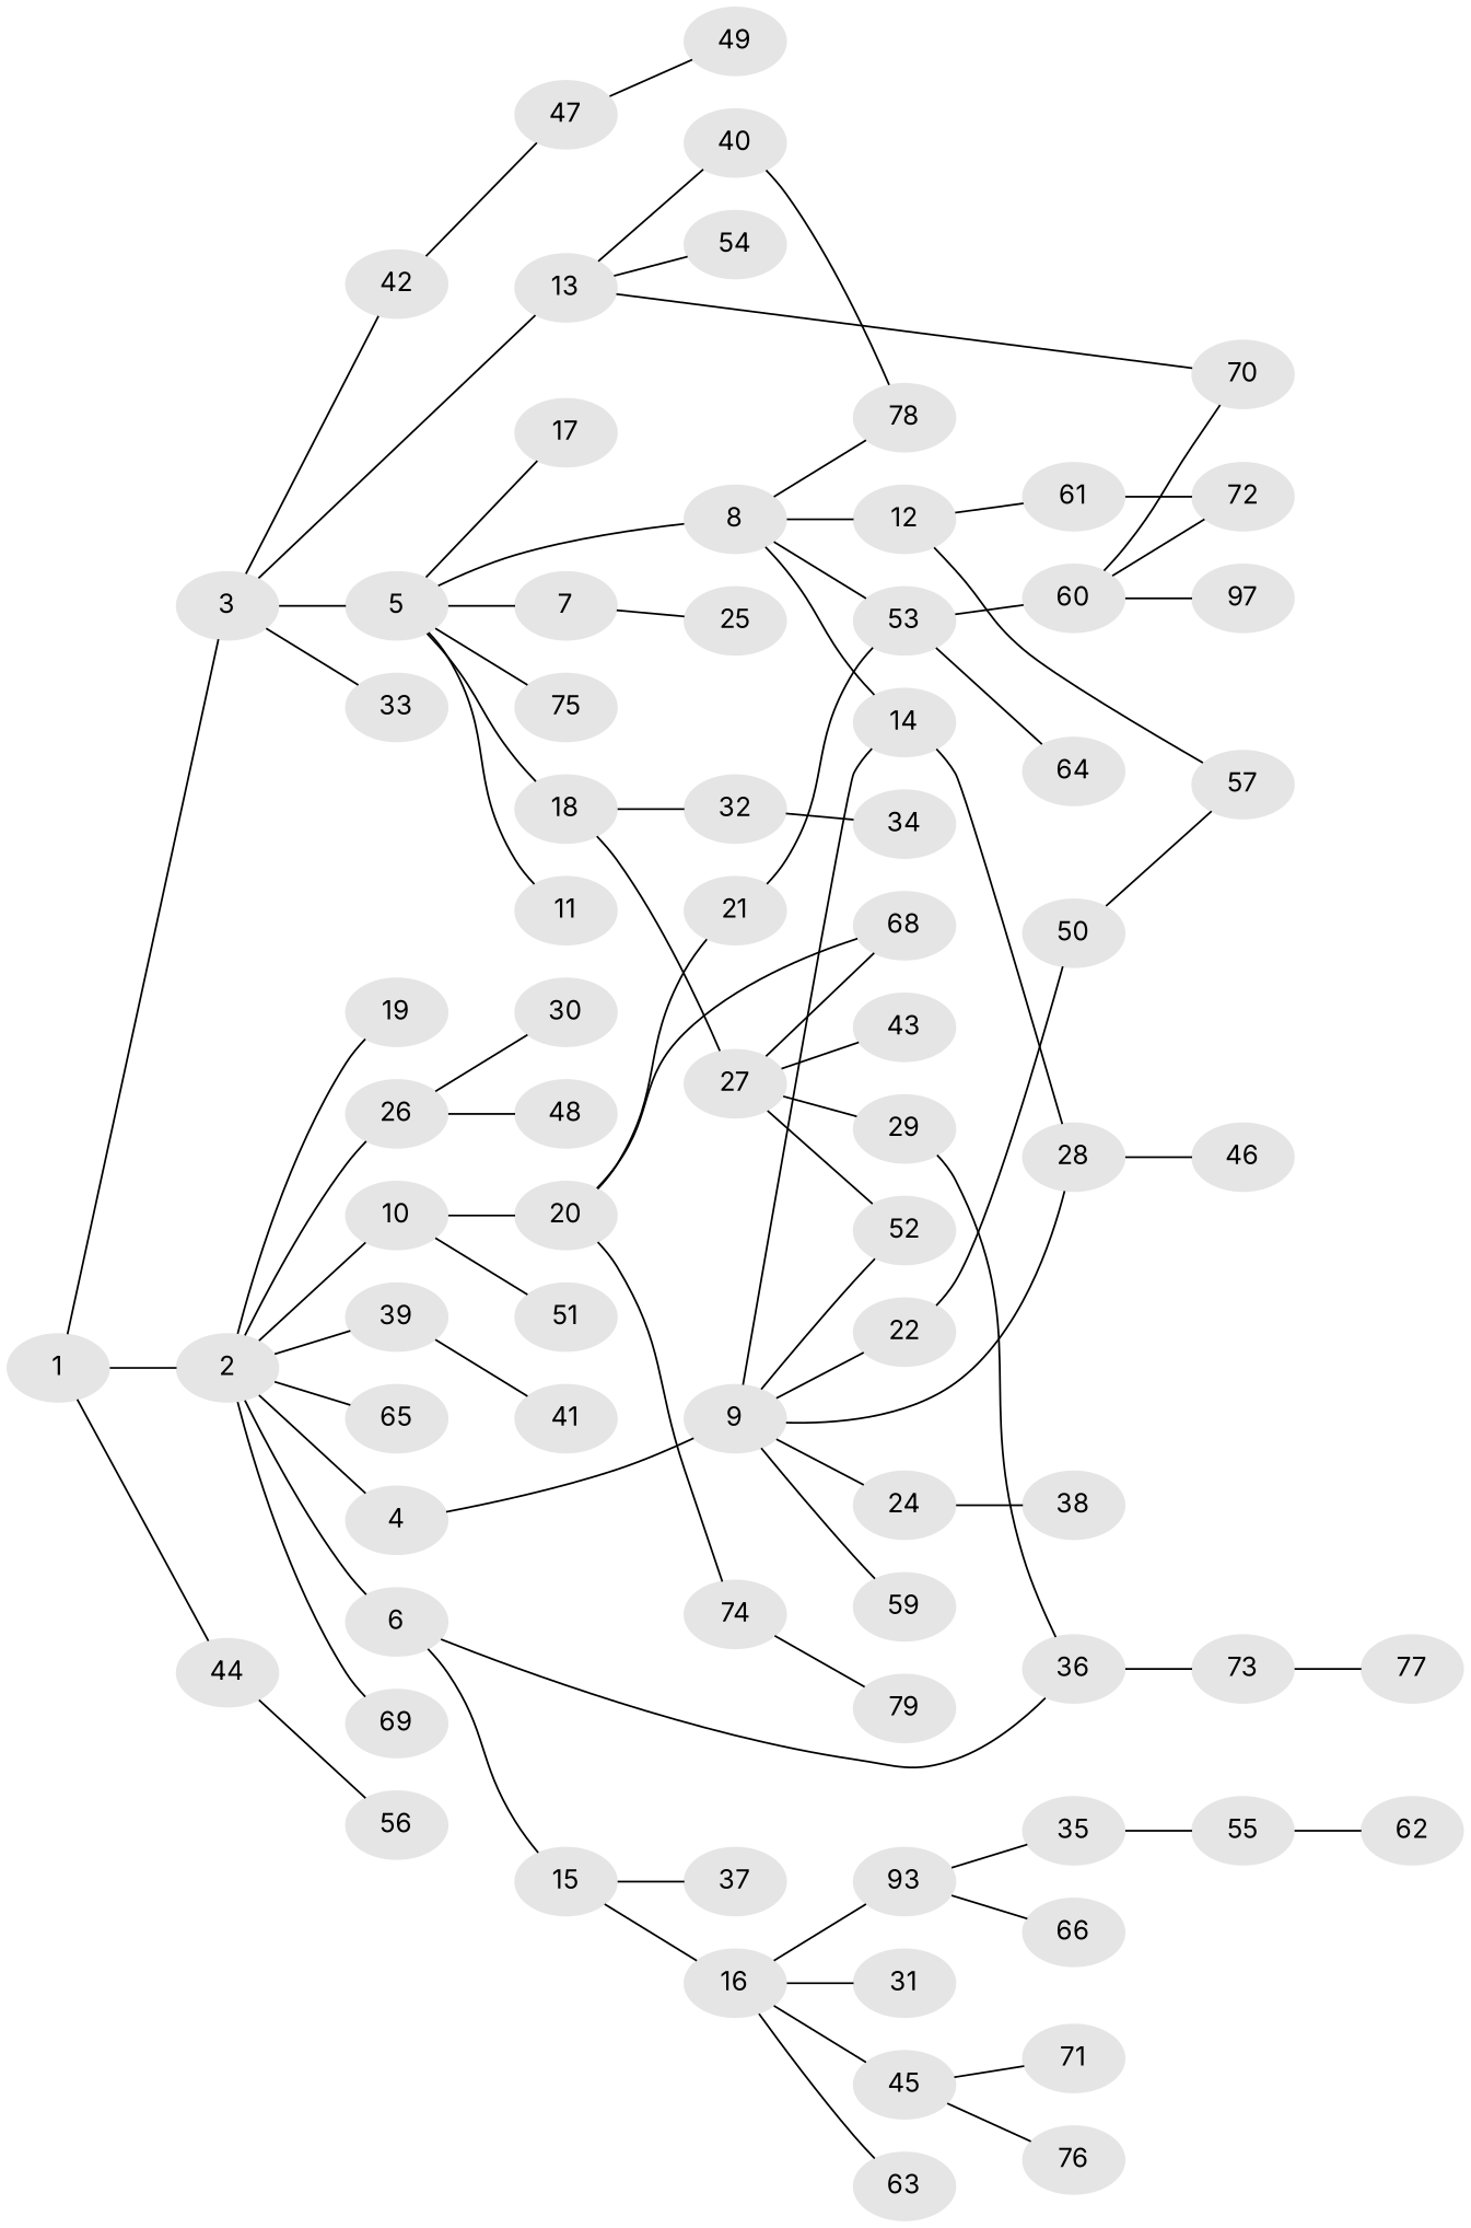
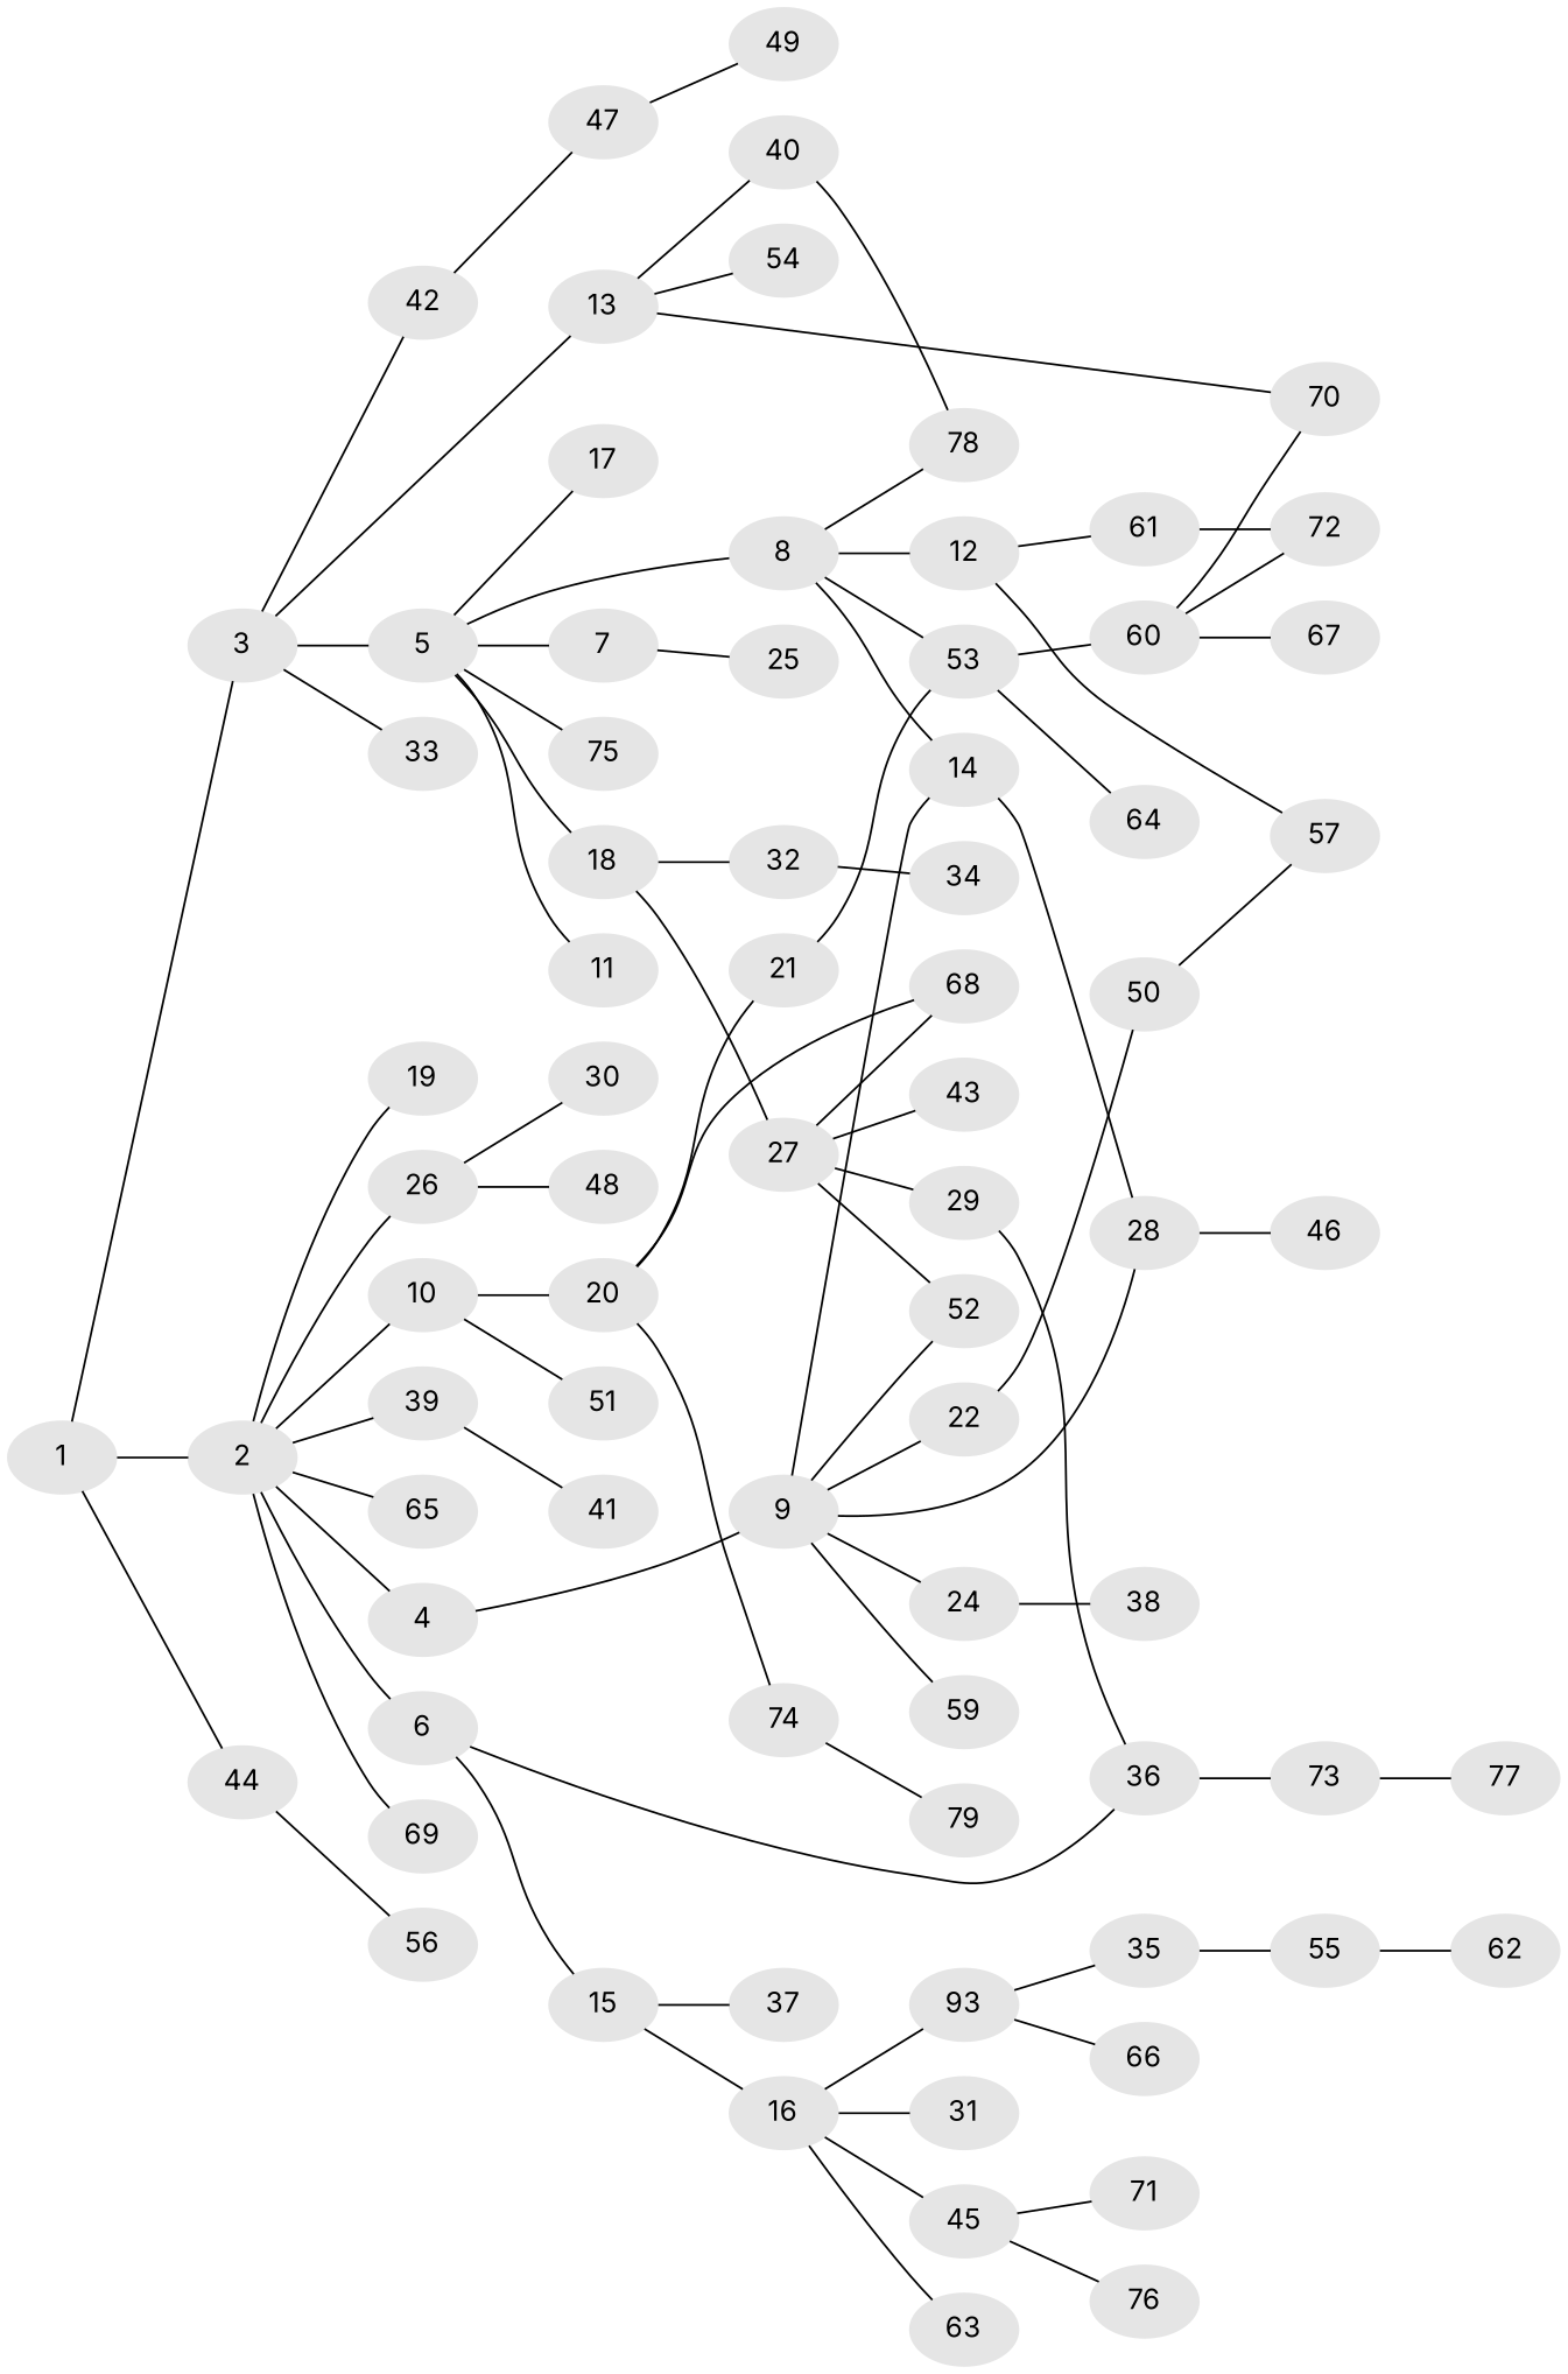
  graph {
    fontname=Inter
    rankdir=LR
    node [color=gray90 fontname=Inter style=filled]
    edge [fontname=Inter]
    1
    2
    3
    44
    4
    6
    10
    19
    26
    39
    65
    69
    5
    13
    33
    42
    56
    9
    15
    36
    20
    51
    30
    48
    41
    7
    8
    11
    17
    18
    75
    40
    54
    70
    47
    14
    22
    24
    28
    52
    59
    25
    12
    53
    78
    27
    32
    16
    37
    73
    57
    61
    60
    64
    50
    38
    46
    21
    68
    74
    72
    n62 [label=93]
    31
    45
    63
    35
    66
    71
    76
    29
    43
    34
    79
    55
    62
    77
    49
-   67 [label=97]
+   67
    1 -- 2
    1 -- 3
    1 -- 44
    2 -- 4
    2 -- 6
    2 -- 10
    2 -- 19
    2 -- 26
    2 -- 39
    2 -- 65
    2 -- 69
    3 -- 5
    3 -- 13
    3 -- 33
    3 -- 42
    44 -- 56
    4 -- 9
    6 -- 15
    6 -- 36
    10 -- 20
    10 -- 51
    26 -- 30
    26 -- 48
    39 -- 41
    5 -- 7
    5 -- 8
    5 -- 11
    5 -- 17
    5 -- 18
    5 -- 75
    13 -- 40
    13 -- 54
    13 -- 70
    42 -- 47
    9 -- 14
    9 -- 22
    9 -- 24
    9 -- 28
    9 -- 52
    9 -- 59
    15 -- 16
    15 -- 37
    36 -- 73
    20 -- 21
    20 -- 68
    20 -- 74
    7 -- 25
    8 -- 14
    8 -- 12
    8 -- 53
    8 -- 78
    18 -- 27
    18 -- 32
    40 -- 78
    47 -- 49
    14 -- 28
    22 -- 50
    24 -- 38
    28 -- 46
    12 -- 57
    12 -- 61
    53 -- 60
    53 -- 64
    27 -- 52
    27 -- 68
    27 -- 29
    27 -- 43
    32 -- 34
    16 -- n62
    16 -- 31
    16 -- 45
    16 -- 63
    73 -- 77
    61 -- 72
    60 -- 70
    60 -- 72
    60 -- 67
    50 -- 57
    21 -- 53
    74 -- 79
    n62 -- 35
    n62 -- 66
    45 -- 71
    45 -- 76
    35 -- 55
    29 -- 36
    55 -- 62
  }
